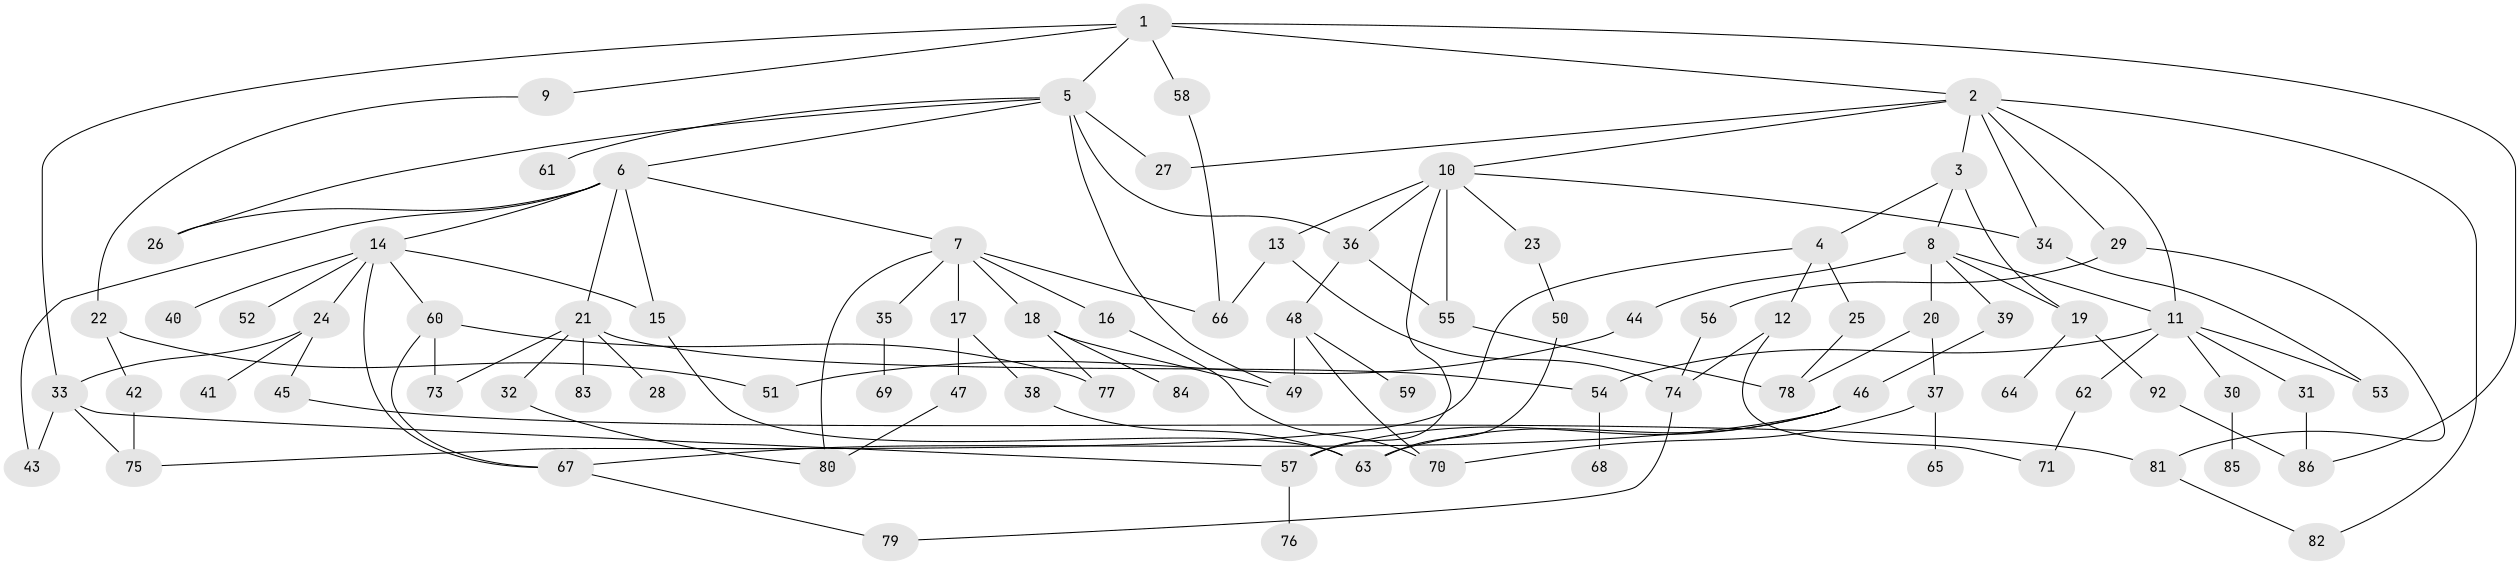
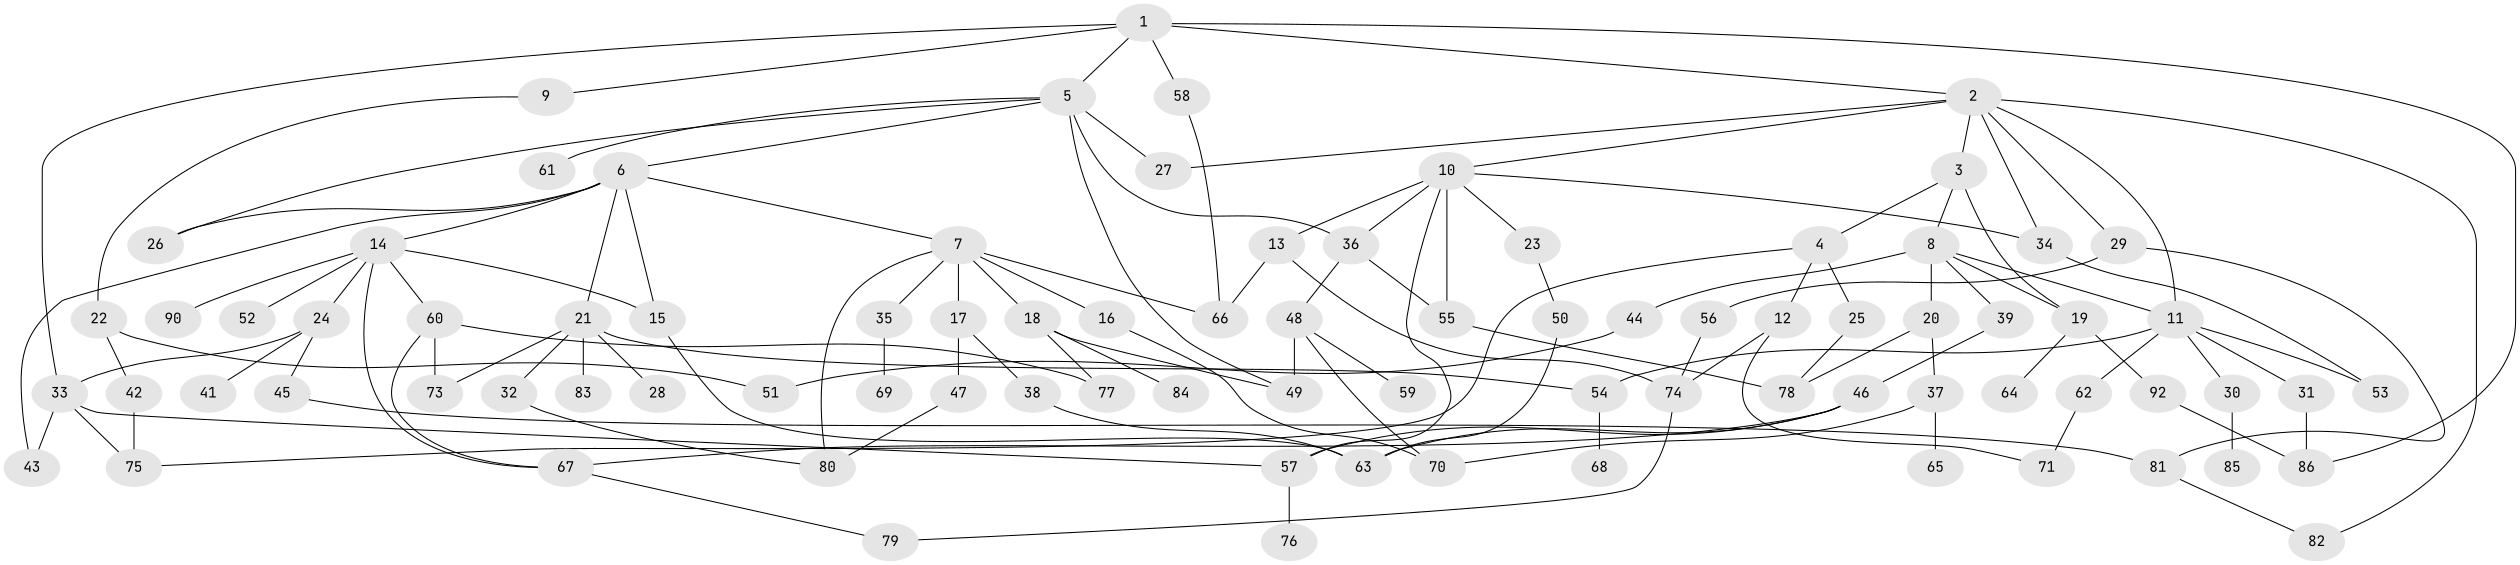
  graph {
    fontname="JetBrains Mono"
    node [color=gray90 fontname="JetBrains Mono" style=filled]
    edge [fontname="JetBrains Mono"]
    1
    2
    5
    9
    33
    58
    86
    3
    10
    11
    27
    29
    34
    82
    6
    26
    36
    49
    61
    22
    75
    43
    57
    66
    4
    8
    19
    13
    23
    55
    30
    31
    53
    54
    62
    56
    81
    12
    25
    20
    39
    44
    64
    n44 [label=92]
    71
    74
    78
    7
    14
    15
    21
    48
    16
    17
    18
    35
    80
    24
-   40
+   40 [label=90]
    52
    60
    67
    63
    28
    32
    73
    83
    70
    38
    47
    77
    84
    69
    37
    46
    51
    42
    50
    76
    85
    68
    79
    41
    45
    65
    59
    1 -- 2
    1 -- 5
    1 -- 9
    1 -- 33
    1 -- 58
    1 -- 86
    2 -- 3
    2 -- 10
    2 -- 11
    2 -- 27
    2 -- 29
    2 -- 34
    2 -- 82
    5 -- 27
    5 -- 6
    5 -- 26
    5 -- 36
    5 -- 49
    5 -- 61
    9 -- 22
    33 -- 75
    33 -- 43
    33 -- 57
    58 -- 66
    3 -- 4
    3 -- 8
    3 -- 19
    10 -- 34
    10 -- 36
    10 -- 57
    10 -- 13
    10 -- 23
    10 -- 55
    11 -- 30
    11 -- 31
    11 -- 53
    11 -- 54
    11 -- 62
    29 -- 56
    29 -- 81
    34 -- 53
    6 -- 26
    6 -- 43
    6 -- 7
    6 -- 14
    6 -- 15
    6 -- 21
    36 -- 55
    36 -- 48
    22 -- 51
    22 -- 42
    57 -- 76
    4 -- 75
    4 -- 12
    4 -- 25
    8 -- 11
    8 -- 19
    8 -- 20
    8 -- 39
    8 -- 44
    19 -- 64
    19 -- n44
    13 -- 66
    13 -- 74
    23 -- 50
    55 -- 78
    30 -- 85
    31 -- 86
    54 -- 68
    62 -- 71
    56 -- 74
    81 -- 82
    12 -- 71
    12 -- 74
    25 -- 78
    20 -- 78
    20 -- 37
    39 -- 46
    44 -- 51
    n44 -- 86
    74 -- 79
    7 -- 66
    7 -- 16
    7 -- 17
    7 -- 18
    7 -- 35
    7 -- 80
    14 -- 15
    14 -- 24
    14 -- 40
    14 -- 52
    14 -- 60
    14 -- 67
    15 -- 63
    21 -- 54
    21 -- 28
    21 -- 32
    21 -- 73
    21 -- 83
    48 -- 49
    48 -- 70
    48 -- 59
    16 -- 70
    17 -- 38
    17 -- 47
    18 -- 49
    18 -- 77
    18 -- 84
    35 -- 69
    24 -- 33
    24 -- 41
    24 -- 45
    60 -- 67
    60 -- 73
    60 -- 77
    67 -- 79
    32 -- 80
    38 -- 63
    47 -- 80
    37 -- 70
    37 -- 65
    46 -- 57
    46 -- 67
    46 -- 63
    42 -- 75
    50 -- 63
    45 -- 81
  }
